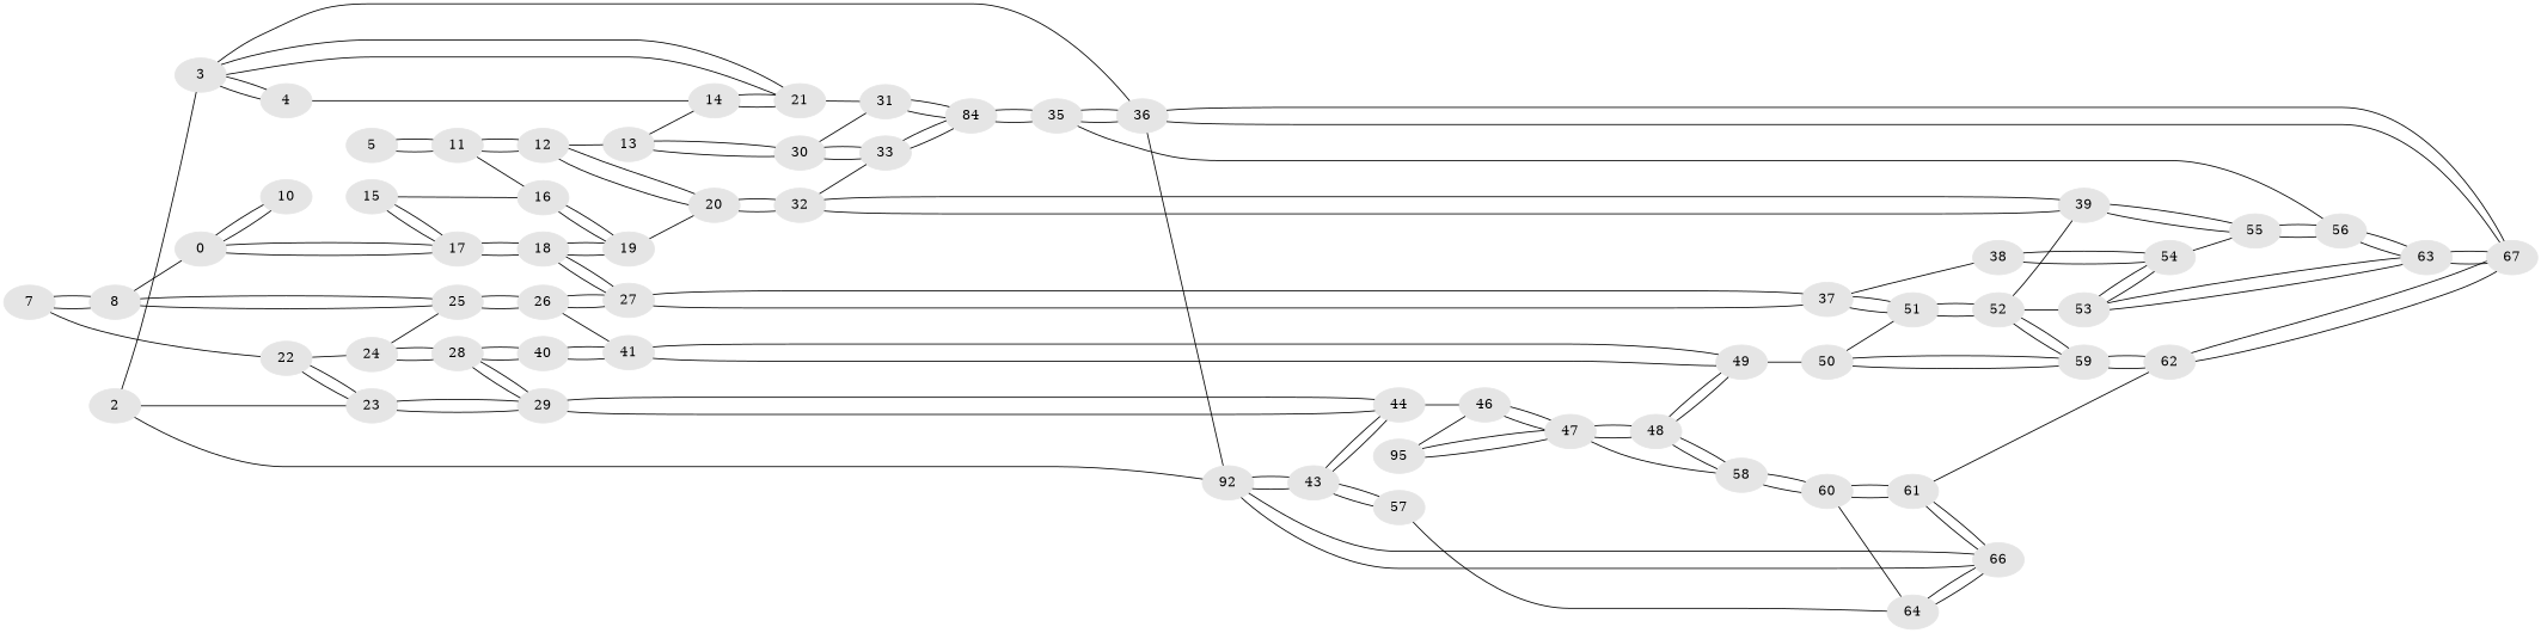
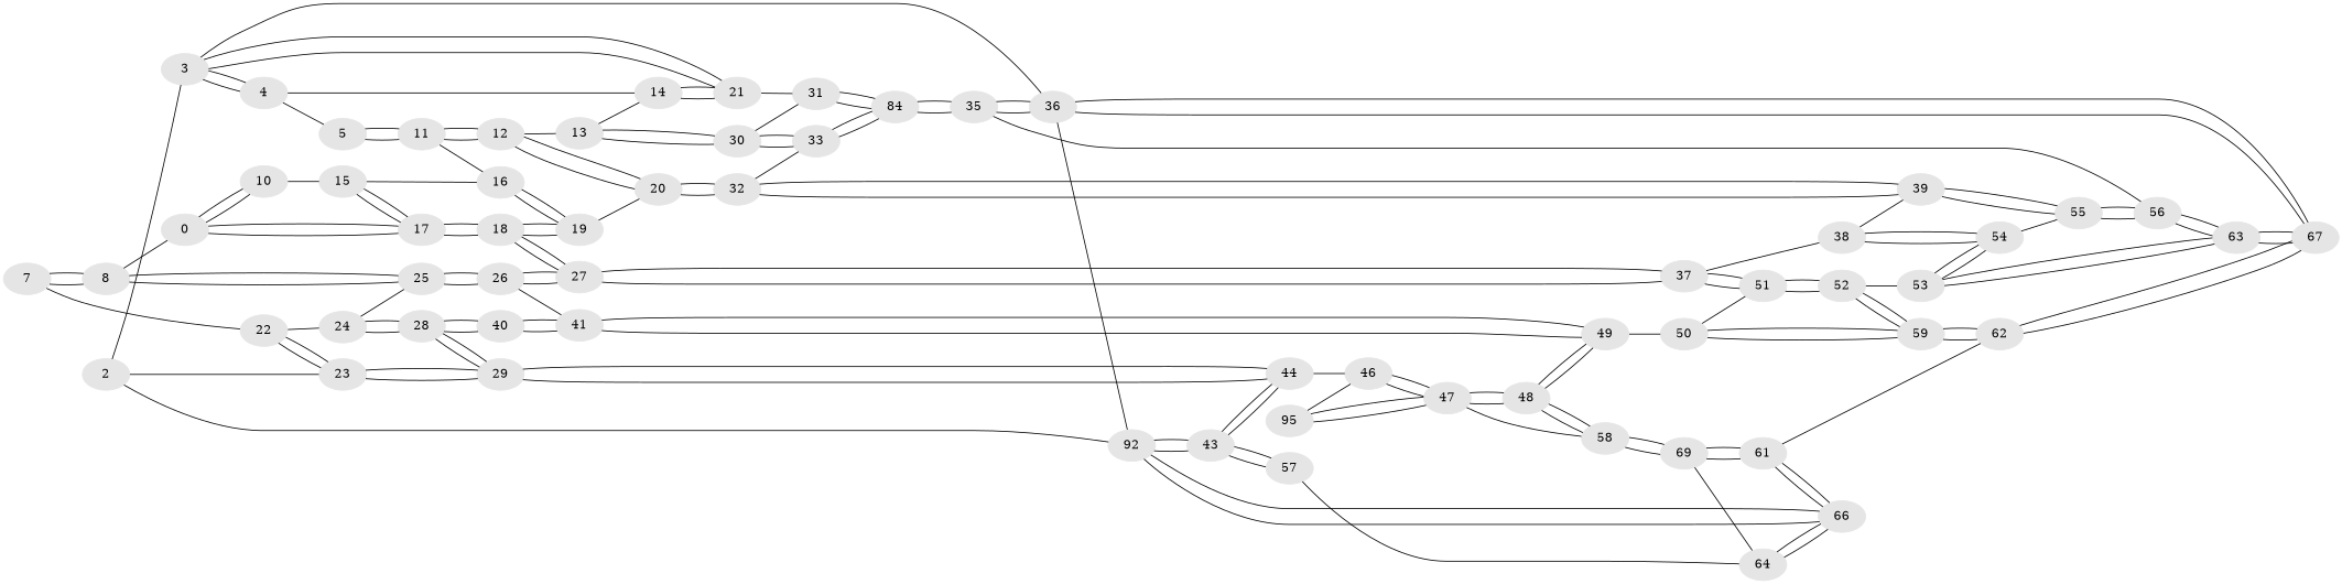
  graph {
    rankdir=LR
    node [color=gray90 style=filled]
    2
    3
    23
    n4 [label=92]
    7
    8
    22
    4
    21
    36
    29
    43
    66
    5
    14
    31
    n17 [label=67]
    11
    12
    16
    10
    15
    n23 [label=0]
    25
    24
    17
    26
    18
    13
    20
    19
    30
    32
    33
    27
    37
    39
    n38 [label=84]
    28
    44
    40
    41
    49
    38
    51
    46
    35
    55
    56
    63
    54
    52
    50
    57
    64
    47
    n57 [label=95]
    48
    58
-   60
+   60 [label=69]
    59
    62
    53
    61
    2 -- 3
    2 -- 23
    2 -- n4
    3 -- 4
    3 -- 4
    3 -- 21
    3 -- 21
    3 -- 36
    23 -- 29
    23 -- 29
    n4 -- 43
    n4 -- 43
    n4 -- 66
    n4 -- 66
    7 -- 8
    7 -- 8
    7 -- 22
    8 -- n23
    8 -- 25
    8 -- 25
    22 -- 23
    22 -- 23
    22 -- 24
+   4 -- 5
    4 -- 14
    21 -- 31
    36 -- n4
    36 -- n17
    36 -- n17
    29 -- 44
    29 -- 44
    43 -- 44
    43 -- 44
    43 -- 57
    43 -- 57
    5 -- 11
    5 -- 11
    14 -- 21
    14 -- 21
    31 -- n38
    31 -- n38
    11 -- 12
    11 -- 12
    11 -- 16
    12 -- 13
    12 -- 20
    12 -- 20
    16 -- 19
    16 -- 19
+   10 -- 15
    15 -- 16
    15 -- 17
    15 -- 17
    n23 -- 10
    n23 -- 10
    n23 -- 17
    n23 -- 17
    25 -- 26
    25 -- 26
    24 -- 25
    24 -- 28
    24 -- 28
    17 -- 18
    17 -- 18
    26 -- 27
    26 -- 27
    26 -- 41
    18 -- 19
    18 -- 19
    18 -- 27
    18 -- 27
    13 -- 14
    13 -- 30
    13 -- 30
    20 -- 32
    20 -- 32
    19 -- 20
    30 -- 31
    30 -- 33
    30 -- 33
    32 -- 33
    32 -- 39
    32 -- 39
    33 -- n38
    33 -- n38
    27 -- 37
    27 -- 37
    37 -- 38
    37 -- 51
    37 -- 51
    39 -- 55
    39 -- 55
    n38 -- 35
    n38 -- 35
    28 -- 29
    28 -- 29
    28 -- 40
    28 -- 40
    44 -- 46
    40 -- 41
    40 -- 41
    41 -- 49
    41 -- 49
    49 -- 50
-   52 -- 39
+   38 -- 39
    38 -- 54
    38 -- 54
    51 -- 52
    51 -- 52
    46 -- 47
    46 -- 47
    35 -- 36
    35 -- 36
    35 -- 56
    55 -- 56
    55 -- 56
    56 -- 63
    56 -- 63
    63 -- n17
    63 -- n17
    54 -- 55
    52 -- 59
    52 -- 59
    52 -- 53
    50 -- 51
    50 -- 59
    50 -- 59
    57 -- 64
    64 -- 66
    64 -- 66
    47 -- 48
    47 -- 48
    47 -- 58
    n57 -- 46
    n57 -- 47
    n57 -- 47
    48 -- 49
    48 -- 49
    48 -- 58
    48 -- 58
    58 -- 60
    58 -- 60
    60 -- 64
    60 -- 61
    60 -- 61
    59 -- 62
    59 -- 62
    62 -- n17
    62 -- n17
    53 -- 63
    53 -- 63
    53 -- 54
    53 -- 54
    61 -- 66
    61 -- 66
    61 -- 62
  }
